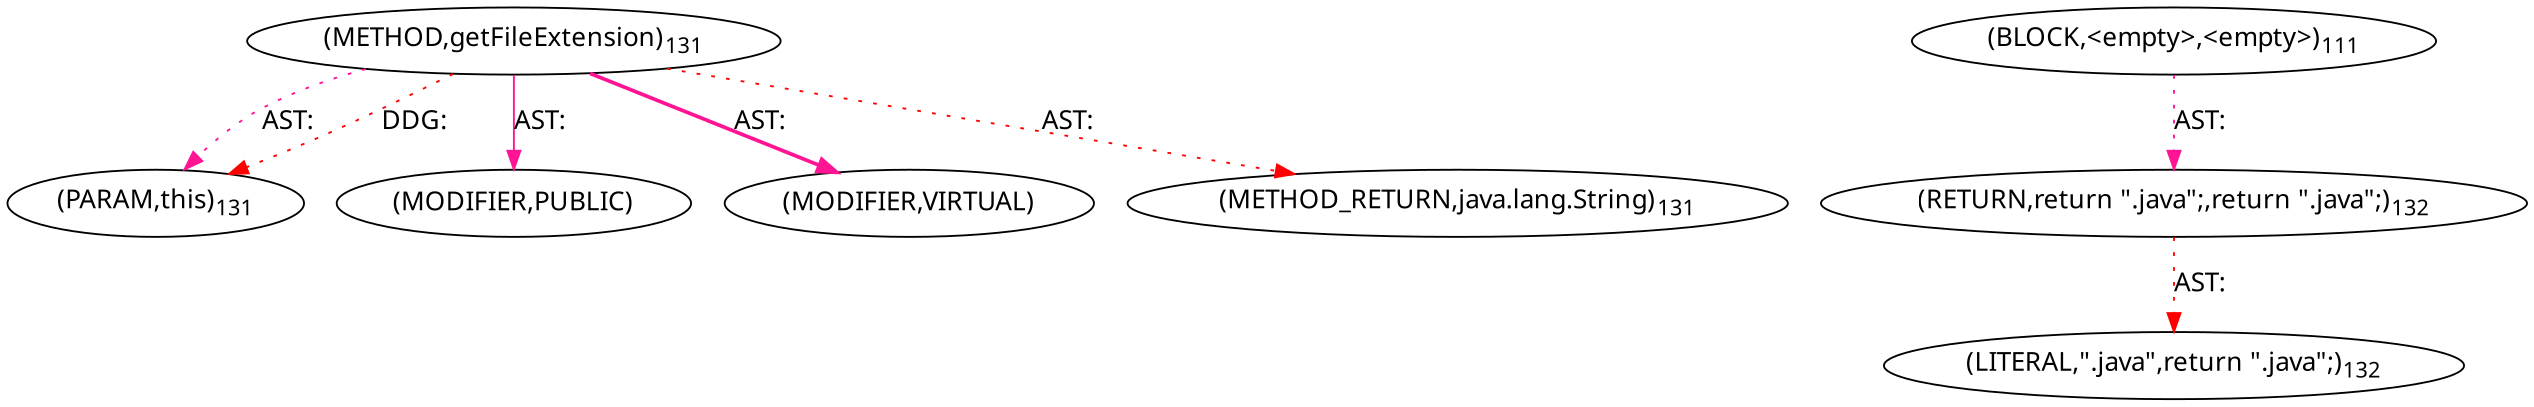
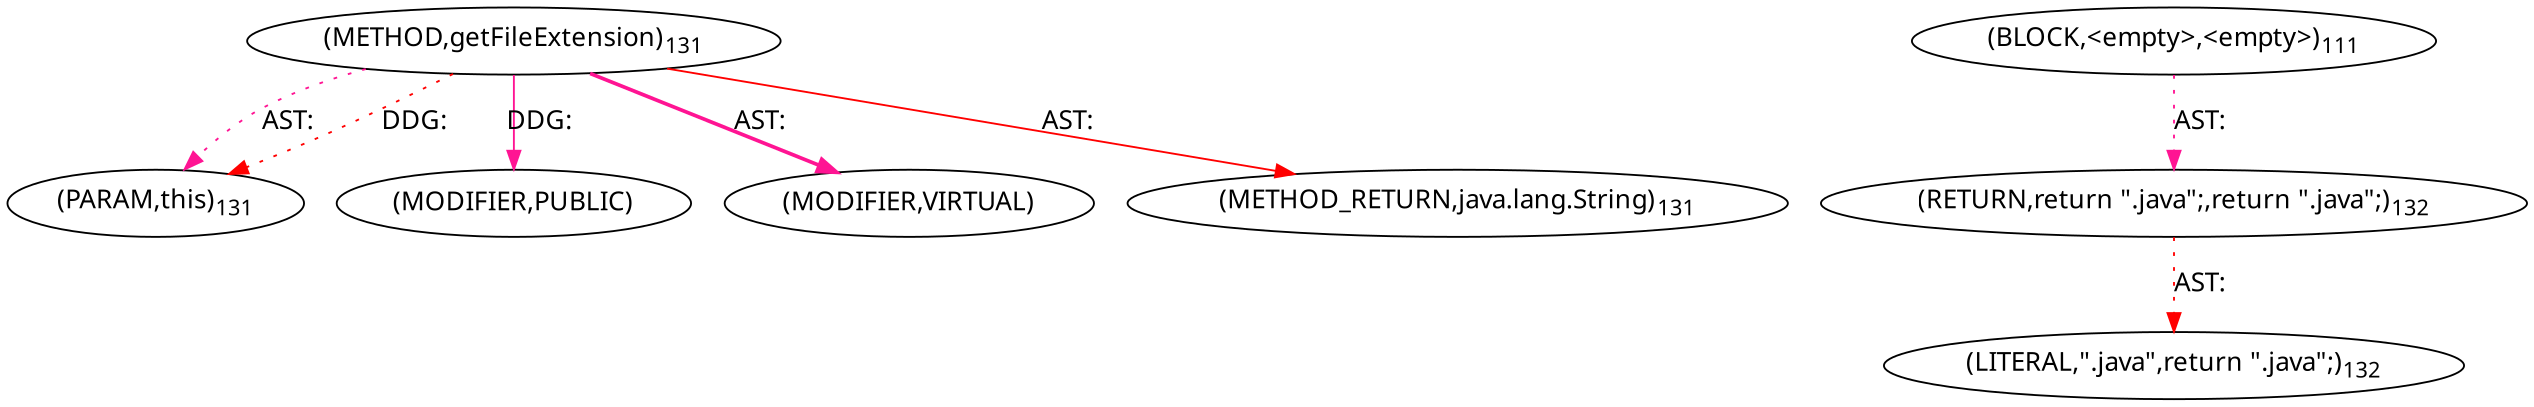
  digraph {
    fontname="Noto Sans"
    node [fontname="Noto Sans"]
    edge [color=deeppink fontname="Noto Sans" style=dotted]
    n1 [label=<(METHOD,getFileExtension)<SUB>131</SUB>>]
    n2 [label=<(PARAM,this)<SUB>131</SUB>>]
    n3 [label=<(MODIFIER,PUBLIC)>]
    n4 [label=<(MODIFIER,VIRTUAL)>]
    n5 [label=<(METHOD_RETURN,java.lang.String)<SUB>131</SUB>>]
    n6 [label=<(BLOCK,&lt;empty&gt;,&lt;empty&gt;)<SUB>111</SUB>>]
    n7 [label=<(RETURN,return &quot;.java&quot;;,return &quot;.java&quot;;)<SUB>132</SUB>>]
    n8 [label=<(LITERAL,&quot;.java&quot;,return &quot;.java&quot;;)<SUB>132</SUB>>]
    n1 -> n2 [label="AST: "]
    n1 -> n2 [color=red label="DDG: "]
-   n1 -> n3 [label="AST: " style=solid]
+   n1 -> n3 [label="DDG: " style=solid]
    n1 -> n4 [label="AST: " style=bold]
-   n1 -> n5 [color=red label="AST: "]
+   n1 -> n5 [color=red label="AST: " style=solid]
    n6 -> n7 [label="AST: "]
    n7 -> n8 [color=red label="AST: "]
  }
